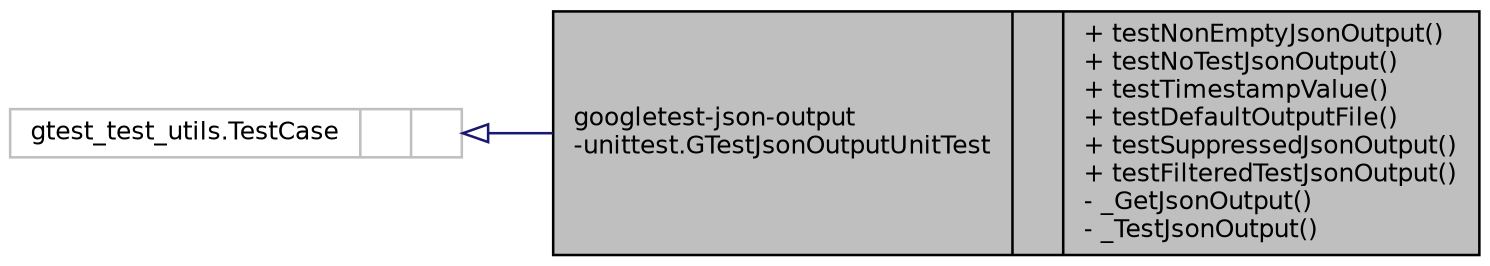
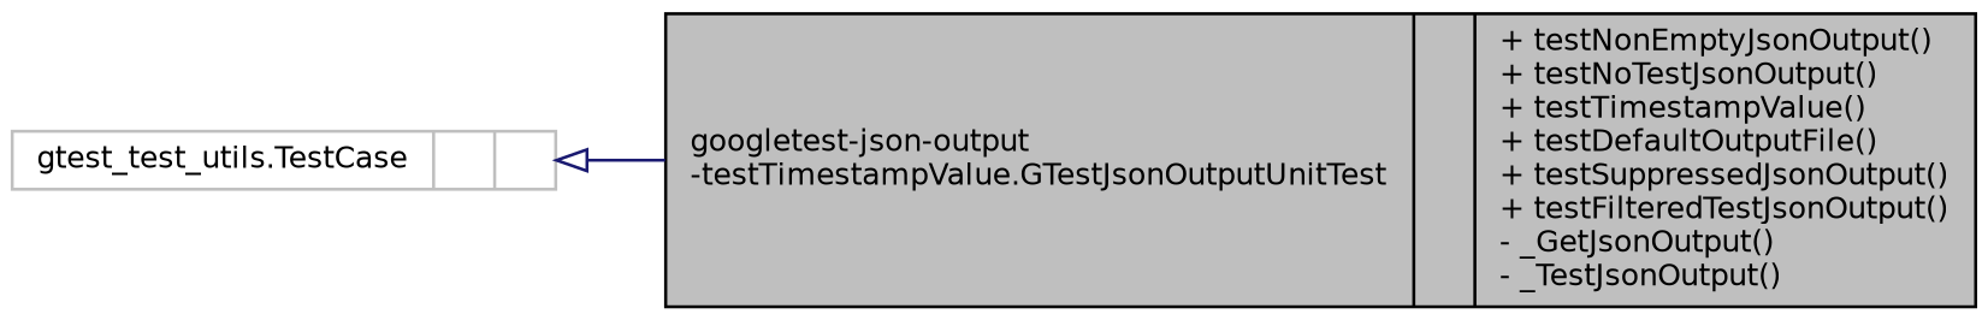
  digraph {
    rankdir=LR
    node [fontname=Helvetica fontsize=10 shape=record]
-   n1 [color=black fillcolor=grey75 fontcolor=black height=0.2 label="{googletest-json-output\l-unittest.GTestJsonOutputUnitTest\n||+ testNonEmptyJsonOutput()\l+ testNoTestJsonOutput()\l+ testTimestampValue()\l+ testDefaultOutputFile()\l+ testSuppressedJsonOutput()\l+ testFilteredTestJsonOutput()\l- _GetJsonOutput()\l- _TestJsonOutput()\l}" style=filled width=0.4]
+   n1 [color=black fillcolor=grey75 fontcolor=black height=0.2 label="{googletest-json-output\l-testTimestampValue.GTestJsonOutputUnitTest\n||+ testNonEmptyJsonOutput()\l+ testNoTestJsonOutput()\l+ testTimestampValue()\l+ testDefaultOutputFile()\l+ testSuppressedJsonOutput()\l+ testFilteredTestJsonOutput()\l- _GetJsonOutput()\l- _TestJsonOutput()\l}" style=filled width=0.4]
    n2 [color=grey75 height=0.2 label="{gtest_test_utils.TestCase\n||}" width=0.4]
    n2 -> n1 [arrowtail=onormal color=midnightblue dir=back fontname=Helvetica fontsize=10 labelfontname=Helvetica labelfontsize=10 style=solid]
  }
